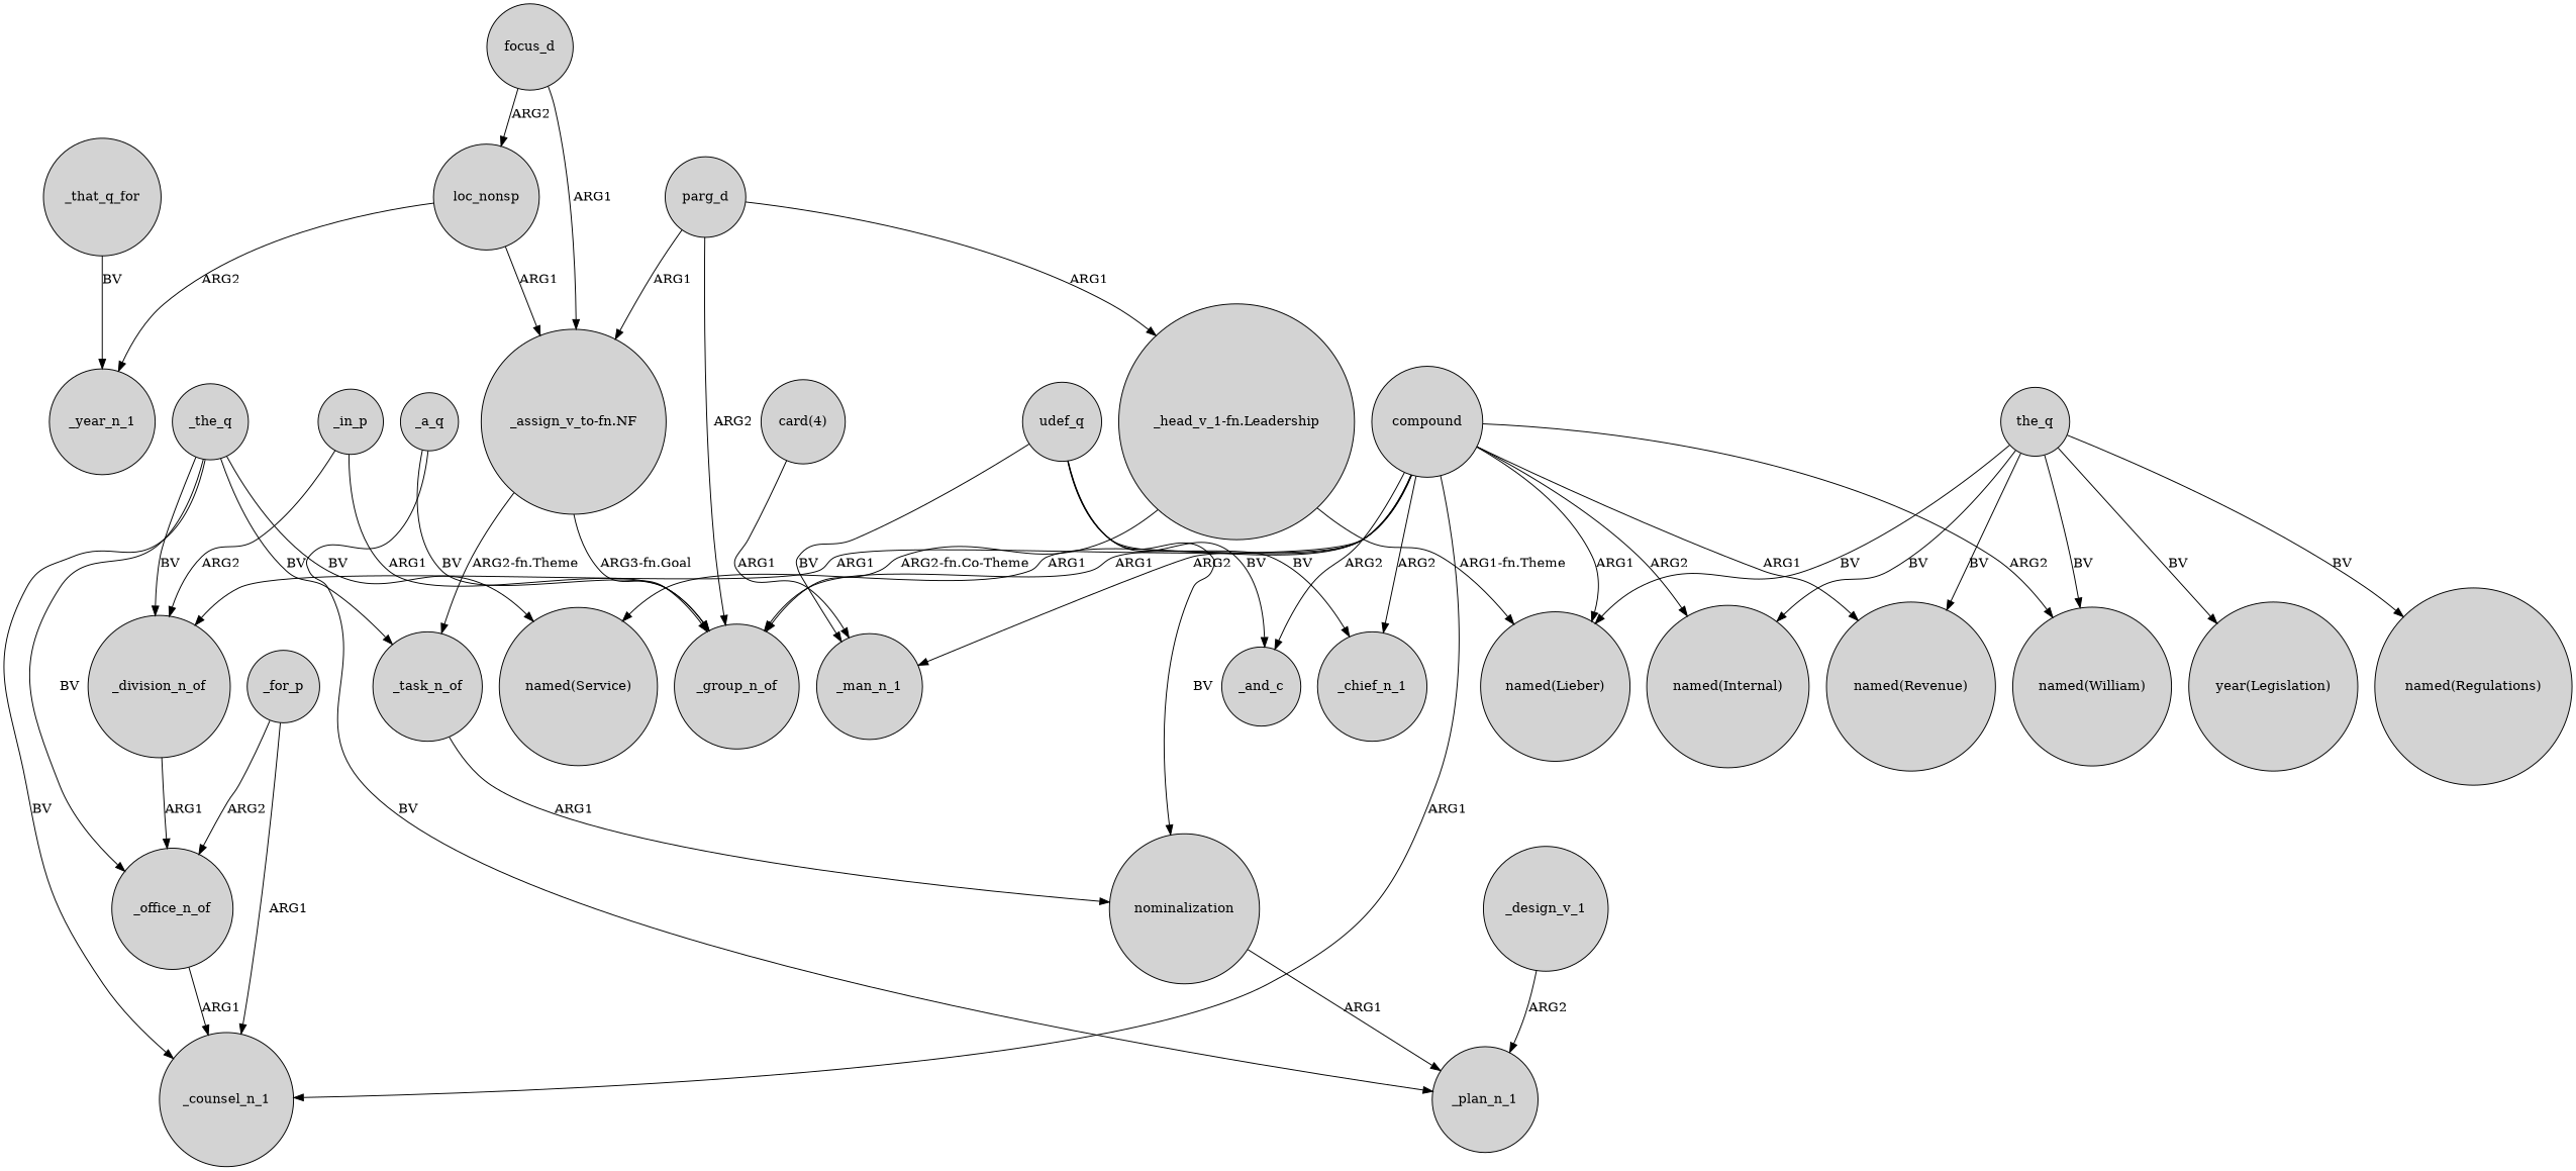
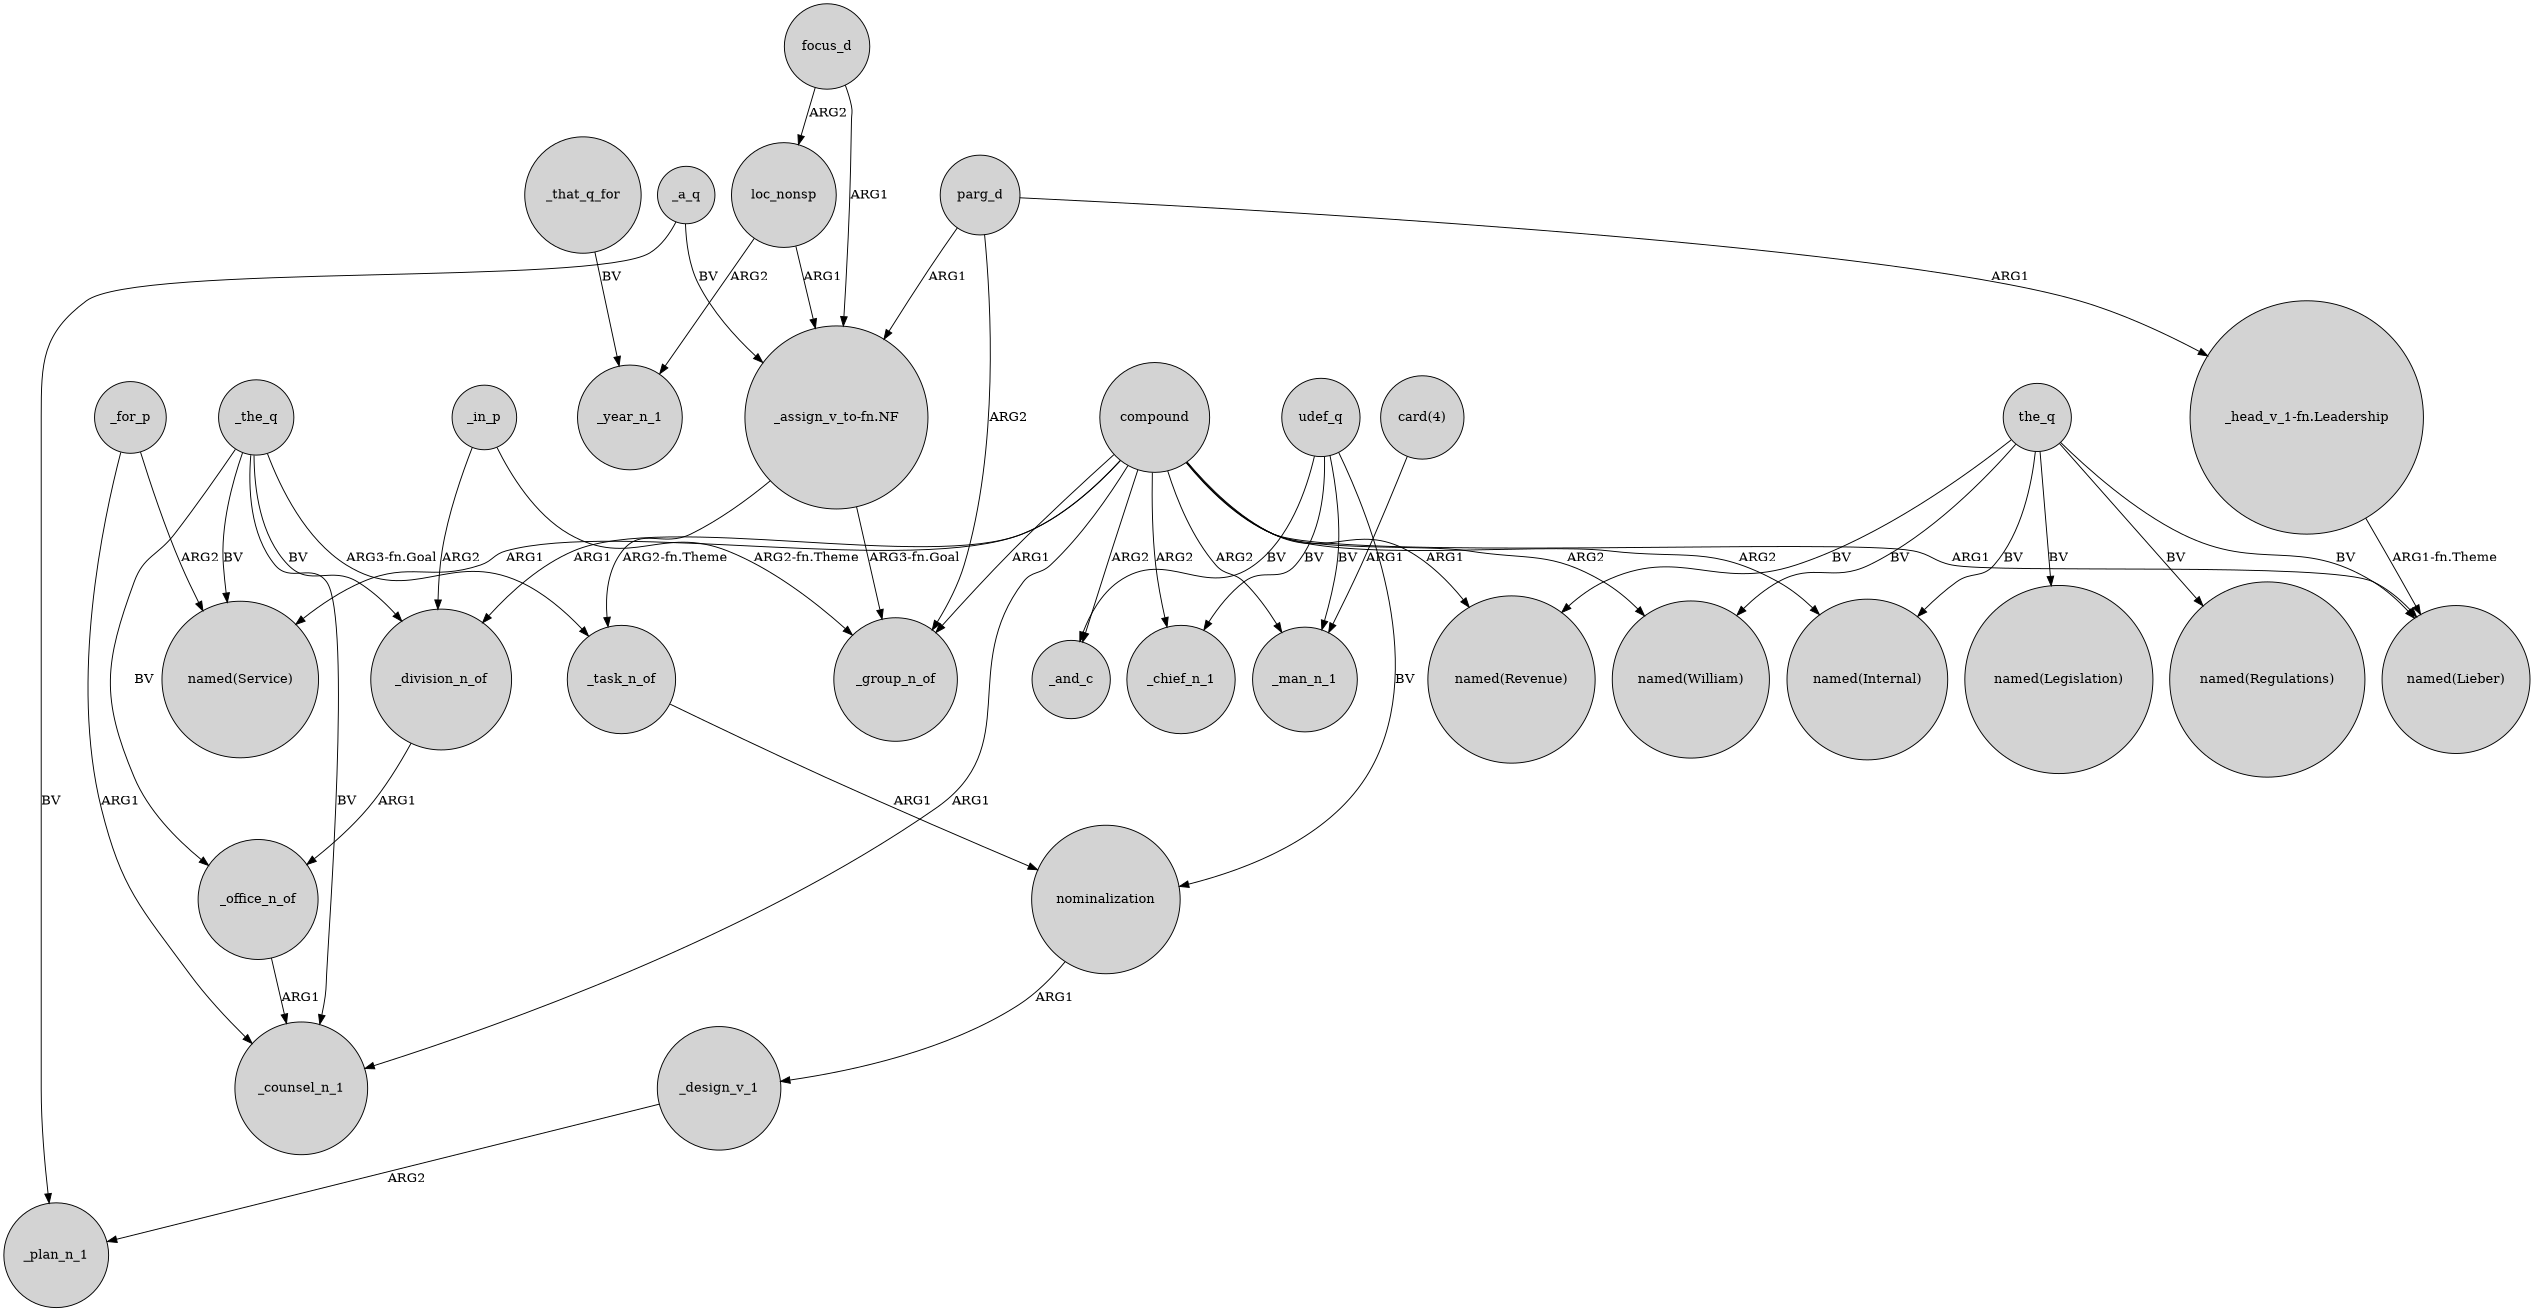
  digraph {
    node [shape=circle style=filled]
    focus_d
    loc_nonsp
    "_assign_v_to-fn.NF"
    _year_n_1
    _group_n_of
    _task_n_of
    nominalization
    _design_v_1
    _plan_n_1
    _for_p
    _counsel_n_1
    "named(Service)"
    "card(4)"
    _man_n_1
    _office_n_of
    compound
    "named(Revenue)"
    "named(Lieber)"
    _chief_n_1
    _and_c
    "named(William)"
    _division_n_of
    "named(Internal)"
    parg_d
    "_head_v_1-fn.Leadership"
    n26 [label=the_q]
-   "named(Legislation)" [label="year(Legislation)"]
+   "named(Legislation)"
    "named(Regulations)"
    n29 [label=_that_q_for]
    _the_q
    udef_q
    _in_p
    _a_q
    focus_d -> loc_nonsp [label=ARG2]
    focus_d -> "_assign_v_to-fn.NF" [label=ARG1]
    loc_nonsp -> "_assign_v_to-fn.NF" [label=ARG1]
    loc_nonsp -> _year_n_1 [label=ARG2]
    "_assign_v_to-fn.NF" -> _group_n_of [label="ARG3-fn.Goal"]
    "_assign_v_to-fn.NF" -> _task_n_of [label="ARG2-fn.Theme"]
    _task_n_of -> nominalization [label=ARG1]
-   nominalization -> _plan_n_1 [label=ARG1]
+   nominalization -> _design_v_1 [label=ARG1]
    _design_v_1 -> _plan_n_1 [label=ARG2]
    _for_p -> _counsel_n_1 [label=ARG1]
-   _for_p -> _office_n_of [label=ARG2]
+   _for_p -> "named(Service)" [label=ARG2]
    "card(4)" -> _man_n_1 [label=ARG1]
    _office_n_of -> _counsel_n_1 [label=ARG1]
    compound -> _group_n_of [label=ARG1]
    compound -> _counsel_n_1 [label=ARG1]
    compound -> "named(Service)" [label=ARG1]
    compound -> _man_n_1 [label=ARG2]
    compound -> "named(Revenue)" [label=ARG1]
    compound -> "named(Lieber)" [label=ARG1]
    compound -> _chief_n_1 [label=ARG2]
    compound -> _and_c [label=ARG2]
    compound -> "named(William)" [label=ARG2]
    compound -> _division_n_of [label=ARG1]
    compound -> "named(Internal)" [label=ARG2]
    _division_n_of -> _office_n_of [label=ARG1]
    parg_d -> "_assign_v_to-fn.NF" [label=ARG1]
    parg_d -> _group_n_of [label=ARG2]
    parg_d -> "_head_v_1-fn.Leadership" [label=ARG1]
-   "_head_v_1-fn.Leadership" -> _group_n_of [label="ARG2-fn.Co-Theme"]
    "_head_v_1-fn.Leadership" -> "named(Lieber)" [label="ARG1-fn.Theme"]
    n26 -> "named(Revenue)" [label=BV]
    n26 -> "named(Lieber)" [label=BV]
    n26 -> "named(William)" [label=BV]
    n26 -> "named(Internal)" [label=BV]
    n26 -> "named(Legislation)" [label=BV]
    n26 -> "named(Regulations)" [label=BV]
    n29 -> _year_n_1 [label=BV]
-   _the_q -> _task_n_of [label=BV]
+   _the_q -> _task_n_of [label="ARG3-fn.Goal"]
    _the_q -> _counsel_n_1 [label=BV]
    _the_q -> "named(Service)" [label=BV]
    _the_q -> _office_n_of [label=BV]
    _the_q -> _division_n_of [label=BV]
    udef_q -> nominalization [label=BV]
    udef_q -> _man_n_1 [label=BV]
    udef_q -> _chief_n_1 [label=BV]
    udef_q -> _and_c [label=BV]
-   _in_p -> _group_n_of [label=ARG1]
+   _in_p -> _group_n_of [label="ARG2-fn.Theme"]
    _in_p -> _division_n_of [label=ARG2]
-   _a_q -> _group_n_of [label=BV]
+   _a_q -> "_assign_v_to-fn.NF" [label=BV]
    _a_q -> _plan_n_1 [label=BV]
  }
